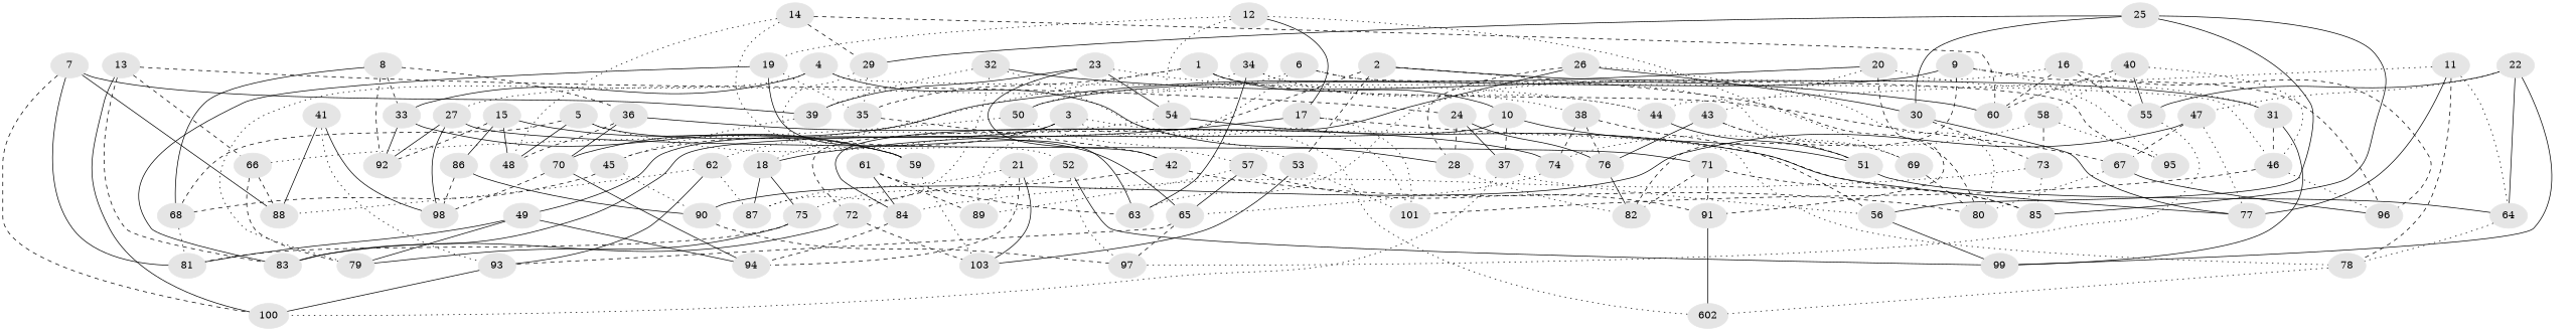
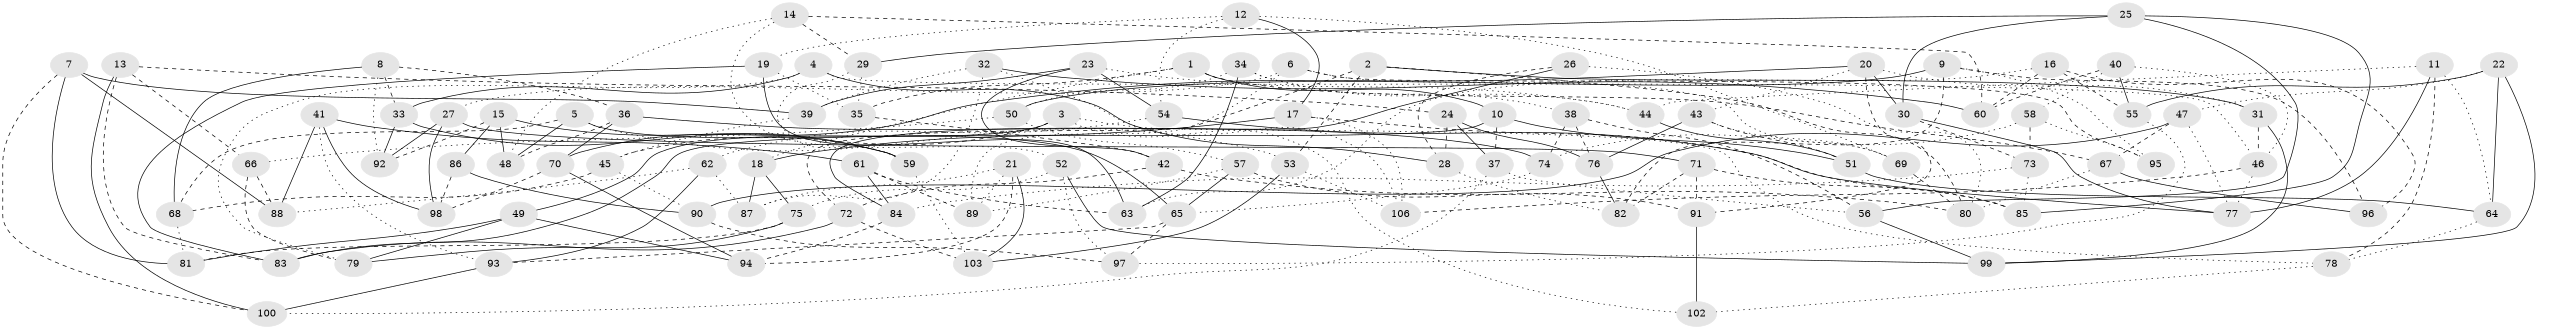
  graph {
    node [color=gray90 style=filled]
    edge [style=solid]
    1
    10
    18
    35
    67
    37
    51
    83
    75
    87
    42
    80
    96
    2
    31
    53
    72
    46
    99
-   101
+   101 [label=106]
    103
    3
    45
    49
    78
-   102 [label=602]
+   102
    68
    90
    79
    81
    94
    4
    28
    33
    82
    92
    59
    5
    48
    65
    93
    97
    6
    27
    69
    89
    95
    71
    98
    7
    39
    88
    100
    8
    36
    70
    74
    9
    50
    66
    57
    56
    64
    11
    44
    77
    12
    17
    19
    54
    85
    63
    62
    13
    24
    76
    14
    29
    52
    60
    15
    86
    16
    55
    20
    43
    91
    21
    22
    47
    23
    25
    30
    73
    26
    84
    32
    34
    38
    40
    58
    41
    61
    1 -- 10
    1 -- 18 [style=dotted]
    1 -- 35 [style=dashed]
    1 -- 67 [style=dashed]
    10 -- 37 [style=dashed]
    10 -- 51
    10 -- 83
    18 -- 75
    18 -- 87
    35 -- 42 [style=dashed]
    67 -- 80 [style=dotted]
    67 -- 96
    37 -- 100 [style=dotted]
    37 -- 56 [style=dotted]
    51 -- 64
    75 -- 79
    75 -- 81 [style=dashed]
    42 -- 80 [style=dashed]
    42 -- 72 [style=dashed]
    2 -- 80 [style=dashed]
    2 -- 31
    2 -- 53 [style=dashed]
    2 -- 72 [style=dashed]
    31 -- 46 [style=dashed]
    31 -- 99
    53 -- 101 [style=dotted]
    53 -- 103
    72 -- 83
    72 -- 103 [style=dashed]
-   46 -- 96 [style=dotted]
+   46 -- 77 [style=dotted]
    46 -- 101 [style=dashed]
    3 -- 45 [style=dashed]
    3 -- 49
    3 -- 78 [style=dotted]
    3 -- 102 [style=dotted]
    45 -- 68 [style=dashed]
    45 -- 90 [style=dotted]
    49 -- 79
    49 -- 81
    49 -- 94
    78 -- 102 [style=dotted]
    68 -- 81 [style=dotted]
    90 -- 97 [style=dashed]
    4 -- 46 [style=dotted]
    4 -- 79 [style=dotted]
    4 -- 28
    4 -- 33
    28 -- 82 [style=dotted]
    33 -- 92
    33 -- 59
    59 -- 103 [style=dotted]
    5 -- 53 [style=dotted]
    5 -- 68 [style=dashed]
    5 -- 48
    5 -- 65
    65 -- 93 [style=dashed]
    65 -- 97 [style=dashed]
    93 -- 100
    6 -- 27 [style=dotted]
    6 -- 69 [style=dotted]
    6 -- 89 [style=dotted]
    6 -- 95 [style=dashed]
    27 -- 92
    27 -- 71
    27 -- 98
    69 -- 80 [style=dashed]
    71 -- 82 [style=dashed]
    71 -- 85 [style=dashed]
    71 -- 91 [style=dashed]
    7 -- 81
    7 -- 39
    7 -- 88
    7 -- 100 [style=dashed]
    39 -- 45 [style=dotted]
    8 -- 68
    8 -- 33 [style=dashed]
-   8 -- 92 [style=dashed]
+   8 -- 92 [style=dotted]
    8 -- 36 [style=dashed]
    36 -- 48 [style=dashed]
    36 -- 70
    36 -- 74
    70 -- 94
    70 -- 98 [style=dashed]
    74 -- 65 [style=dotted]
    9 -- 96 [style=dashed]
    9 -- 82 [style=dashed]
    9 -- 95 [style=dotted]
    9 -- 50
    50 -- 66 [style=dotted]
    50 -- 57 [style=dotted]
    66 -- 79 [style=dashed]
    66 -- 88 [style=dashed]
    57 -- 65
    57 -- 89 [style=dotted]
    57 -- 91 [style=dashed]
    56 -- 99
    64 -- 78 [style=dotted]
    11 -- 78 [style=dashed]
    11 -- 64 [style=dotted]
    11 -- 44 [style=dotted]
    11 -- 77
    44 -- 51
    12 -- 69 [style=dotted]
    12 -- 17
    12 -- 19 [style=dotted]
    12 -- 54 [style=dotted]
    17 -- 18
    17 -- 101 [style=dotted]
    17 -- 85 [style=dashed]
    19 -- 35 [style=dotted]
    19 -- 83
    19 -- 63
    54 -- 77
    54 -- 62 [style=dotted]
    62 -- 87 [style=dotted]
    62 -- 93
    62 -- 88 [style=dotted]
    13 -- 83 [style=dashed]
    13 -- 100
    13 -- 66 [style=dashed]
    13 -- 24 [style=dashed]
    24 -- 37
    24 -- 28 [style=dashed]
    24 -- 76
    76 -- 82
    14 -- 48 [style=dotted]
    14 -- 29 [style=dashed]
    14 -- 52 [style=dotted]
    14 -- 60 [style=dashed]
    29 -- 35 [style=dotted]
    29 -- 59 [style=dotted]
    52 -- 75 [style=dotted]
    52 -- 99
    52 -- 97 [style=dotted]
    15 -- 92 [style=dashed]
    15 -- 59
    15 -- 48
    15 -- 86
    86 -- 90
    86 -- 98 [style=dashed]
    16 -- 96 [style=dashed]
    16 -- 63 [style=dotted]
    16 -- 60 [style=dashed]
    16 -- 55 [style=dashed]
    55 -- 97 [style=dotted]
    20 -- 31 [style=dotted]
    20 -- 70
    20 -- 43 [style=dotted]
    20 -- 91 [style=dashed]
    43 -- 51 [style=dashed]
    43 -- 69 [style=dotted]
    43 -- 76
    91 -- 102
    21 -- 87 [style=dotted]
    21 -- 103
    21 -- 94 [style=dashed]
    21 -- 89 [style=dotted]
    22 -- 99
    22 -- 64
    22 -- 55
    22 -- 47 [style=dotted]
    47 -- 67 [style=dashed]
    47 -- 90
    47 -- 77 [style=dotted]
    23 -- 42
    23 -- 39
    23 -- 44 [style=dotted]
    23 -- 54
    25 -- 56
    25 -- 85
    25 -- 29
    25 -- 30
    30 -- 77
    30 -- 73 [style=dashed]
    73 -- 85 [style=dotted]
    73 -- 84 [style=dotted]
    26 -- 80 [style=dotted]
    26 -- 28 [style=dashed]
-   26 -- 30
+   20 -- 30
    26 -- 84
    84 -- 94 [style=dashed]
    32 -- 87 [style=dotted]
    32 -- 101 [style=dotted]
    32 -- 39 [style=dotted]
    32 -- 60
    34 -- 50 [style=dotted]
    34 -- 44 [style=dotted]
    34 -- 63
    34 -- 38 [style=dotted]
    38 -- 74 [style=dashed]
    38 -- 56 [style=dashed]
    38 -- 76 [style=dashed]
    40 -- 46 [style=dotted]
    40 -- 60 [style=dashed]
    40 -- 55
    40 -- 58 [style=dotted]
    58 -- 95 [style=dotted]
    58 -- 74 [style=dotted]
    58 -- 73 [style=dashed]
    41 -- 93 [style=dotted]
    41 -- 98
    41 -- 88
+   41 -- 61
    61 -- 89 [style=dashed]
    61 -- 63 [style=dashed]
    61 -- 84
  }
